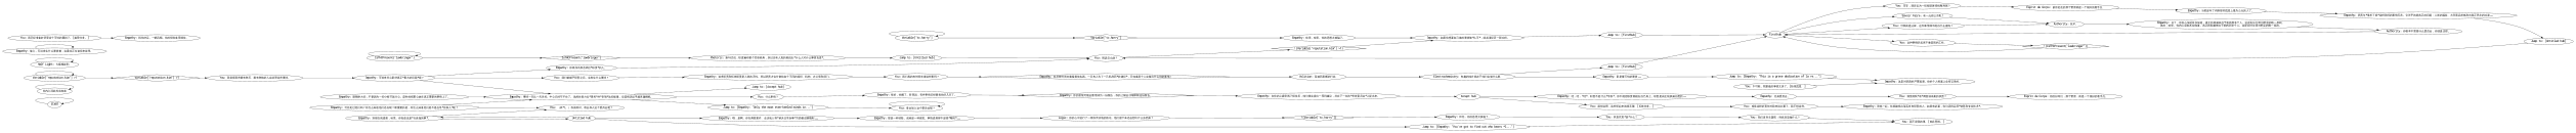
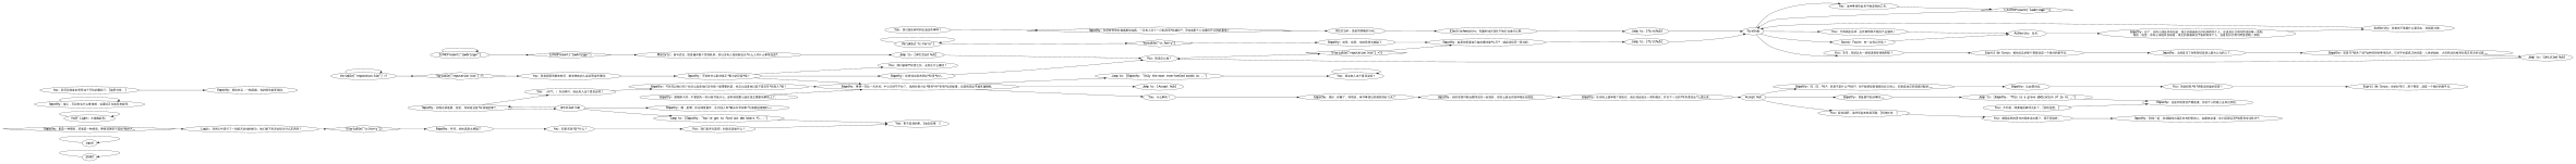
  digraph {
    fontname="Roboto Mono"
    rankdir=LR
    node [fontname="Roboto Mono"]
    edge [fontname="Roboto Mono"]
    n1 [label=START]
-   n2 [label="你内心深处其实知道"]
+   n2 [label=input]
    n3 [label="Empathy: 很好，你醒了。听我说，有件事情已经困扰你好几天了。"]
-   n4 [label="Empathy: 你的发现可能会整理成为一份报告，你的上级会仔细审阅这份报告。" shape=diamond]
+   n4 [label="Empathy: 你的发现可能会整理成为一份报告，你的上级会仔细审阅这份报告。"]
    n5 [label="Empathy: 在你的上级审阅了报告后，他们便会提出一系列建议，并在下一次的*常务委员会*上提出来。"]
-   n6 [label="Empathy: 那是一种猜疑，或者是一种感觉。事情进展得不是很*顺利*……"]
+   n6 [label="Empathy: 那是一种猜疑，或者是一种感觉。事情进展得不是很*顺利*……" shape=diamond]
    n7 [label="Logic: 你的心中进行了一场惊天动地的推论。他们接下来还会想出什么东西来？"]
    n8 [label="!(Variable[\"tc.harry\"])" shape=diamond]
    n9 [label="Empathy: 可谁来关心那些真正*重大的问题*呢？"]
    n10 [label="Empathy: 你得找出那些承担*职责*的人。"]
    n11 [label="Empathy: 事情一天比一天失控。中心已经守不住了。虽然你努力去*缓和*并*牵制*这些能量，但是情况似乎越来越糟糕。"]
    n12 [label="You: 我们被赋予职责之后，会发生什么事情？"]
    n13 [label="You: 我该怎么做？"]
    n14 [label="Jump to: [Empathy: \"Only the most even-keeled minds in...\"]"]
    n15 [label="Jump to: [Accept hub]"]
    n16 [label="You: 什么事情？"]
-   n17 [label="Empathy: 追求职责和拒绝职责是人类的天性。所以职责才会分散给各个不同的组织、机构、办公室和部门。"]
    n18 [label="Empathy: 可你见过他们吗？你怎么知道他们还在呢？最重要的是，你怎么知道他们是不是在等*你加入*呢？"]
    n19 [label="You: 谁会加入这个委员会呢？"]
    n20 [label="You: 那不是我的事。[放弃思维。]"]
    n21 [label="!(Variable[\"reputation.kim\"] >1)" shape=diamond]
    n22 [label="You: 我觉得那些最有资历、最有资格的人会处理这些事情。"]
    n23 [label="Esprit de Corps: 你的好哥们，那个警督，就是一个很好的着手点。"]
    n24 [label="Empathy: 当然是马丁内斯那些思想上最为公允的人了。"]
    n25 [label="Empathy: 职责与*谁杀了谁*这种琐碎的事情无关。它关乎的是真正的问题：人类的福祉、大宗商品价格和向真正民主的过渡……"]
    n26 [label="Variable[\"tc.harry\"]"]
    n27 [label="Variable[\"tc.harry\"]" shape=diamond]
    n28 [label="Empathy: 哈里，哈里。你的思想太狭隘了。"]
    n29 [label="Empathy: 如果你想要自己做的事情被*认可*，就必须经历一段过程。"]
    n30 [label="Empathy: 拜托，你的思想太狭隘了。"]
    n31 [label="You: 职责究竟*是*什么？"]
    n32 [label="Untitled hub"]
    n33 [label="Empathy: 哦，是啊。你在调查案件、走访他人和*解决日常杂事*方面都进展顺利……"]
    n34 [label="Jump to: [Empathy: \"You've got to find out who bears *l...\"]"]
    n35 [label="Empathy: 别现在就逃避，哈里。你知道这是*应该做的事*。"]
    n36 [label="You: （叹气。）你说得对。谁会加入这个委员会呢？"]
    n37 [label="You: 不可能，我要做的事情太多了。[拒绝思想。]"]
    n38 [label="Empathy: 这是对职责的严重逃避。你的个人档案上会有记录的。"]
    n39 [label="Empathy: 好了，你内心深处其实知道，真正的权威来自于机构而非个人。这是划分文明与野蛮的唯一原则。\n真的，哈里。你内心深处其实知道，真正的权威来自于机构而非个人。这是划分文明与野蛮的唯一原则。"]
    n40 [label="Authority: 你根本不需要什么委员会，你就是法律。"]
    n41 [label=firsthub]
    n42 [label="Jump to: [firsthub]"]
    n43 [label="Esprit de Corps: 被你赶走的那个警督就是一个很好的着手点。"]
    n44 [label="You: 我们直奔主题吧：到底应该做什么？"]
    n45 [label="Jump to: [Untitled hub]"]
    n46 [label="Variable[\"reputation.kim\"] >1"]
    n47 [label="Variable[\"reputation.kim\"] >1" shape=diamond]
    n48 [label="You: 我觉得我*有*调查谋杀案的职责？"]
    n49 [label="IsTHCPresent(\"lawbringer\")"]
    n50 [label="IsTHCPresent(\"lawbringer\")" shape=diamond]
    n51 [label="Rhetoric: 换句话说，职责遍布整个官僚机构，所以没有人真的能说出*什么人对什么事情负责*。"]
    n52 [label="Jump to: [Untitled hub]"]
    n53 [label="!(IsTHCPresent(\"lawbringer\"))" shape=diamond]
    n54 [label="You: 这种事情听起来不像是我的工作。"]
    n55 [label="Savoir Faire: 有一点假公济私？"]
    n56 [label="You: 等等，我还以为一切都进展得很顺利呢？"]
    n57 [label="You: 可我就是法律，这件事情我不能自己去做吗？"]
    n58 [label="Empathy: 眼睛睁大些，不要因为一些小细节就分心。是时候把重心放在真正重要的事情上了。"]
    n59 [label="Empathy: 哇，哇，*哇*。职责不是什么*专权*。你不能把职责都揽在自己身上。职责是由正统权威分配的……"]
    n60 [label="Empathy: 比如委员会。"]
    n61 [label="You: 我们真的有时间去做这些事吗？"]
    n62 [label="Empathy: 你总有时间去遵循最佳实践。一旦有人为了一己私利而*抄捷径*，天知道那个人会做出什么别的事情？" shape=diamond]
    n63 [label="Volition: 迅速而果断的行动。"]
    n64 [label="Authority: 技术。"]
    n65 [label="Electrochemistry: 有趣的地方就在于他们会做什么事。"]
    n66 [label="Jump to: [firsthub]"]
    n67 [label="Half Light: 大规模处刑。"]
    n68 [label="Empathy: 和他一起，你就能找出瑞瓦肖有职责的人。如果有必要，你们还得运用*智慧和专业技术*。"]
    n69 [label="Accept hub"]
    n70 [label="Empathy: 那是最可怕的事情……"]
    n71 [label="You: 跟你说吧，这些听起来就很无聊。[拒绝任务。]"]
    n72 [label="Jump to: [Empathy: \"This is a grave abdication of la re...\"]"]
    n73 [label="You: 感觉这样的责任对我来说太重了。我不想这样。"]
    n74 [label="Empathy: 放心，无论发生什么事情都，会通过正当途径来处理。"]
    n75 [label="You: 我已经准备好承受这个可怕的重担了。[接受任务。]"]
    n76 [label="Empathy: 祝你好运，一帆风顺。你的报告备受期待。"]
    n1 -> n1
    n2 -> n2
    n3 -> n4
    n4 -> n5
    n5 -> n69
    n6 -> n7
    n7 -> n8
    n8 -> n30
    n9 -> n10
    n9 -> n11
    n9 -> n12
    n10 -> n13
    n11 -> n14
    n11 -> n15
    n11 -> n16
-   n12 -> n17
    n13 -> n21
    n14 -> n19
    n16 -> n3
-   n17 -> n61
    n18 -> n11
    n19 -> n19
    n21 -> n29
    n22 -> n9
    n24 -> n25
    n25 -> n45
    n26 -> n26
    n26 -> n27
    n27 -> n28
    n28 -> n29
    n29 -> n42
    n30 -> n31
    n31 -> n44
    n32 -> n33
    n32 -> n34
    n32 -> n35
-   n33 -> n6
    n34 -> n20
    n35 -> n32
    n35 -> n36
-   n18 -> n36
+   n36 -> n18
    n37 -> n38
    n39 -> n40
    n40 -> n41
    n41 -> n54
    n41 -> n55
    n41 -> n56
    n41 -> n57
    n42 -> n41
    n43 -> n24
    n44 -> n20
    n45 -> n13
    n46 -> n46
    n46 -> n47
    n47 -> n22
    n48 -> n23
    n49 -> n49
    n49 -> n50
    n50 -> n51
    n51 -> n52
    n52 -> n13
    n53 -> n41
    n54 -> n53
    n55 -> n64
    n56 -> n43
    n57 -> n64
    n58 -> n11
    n59 -> n60
    n60 -> n48
    n61 -> n62
    n62 -> n63
    n63 -> n65
    n64 -> n39
    n65 -> n66
    n66 -> n41
    n67 -> n67
    n69 -> n59
-   n65 -> n70
+   n69 -> n70
    n69 -> n71
    n70 -> n72
    n71 -> n73
    n72 -> n38
    n73 -> n68
    n74 -> n74
    n75 -> n76
  }
